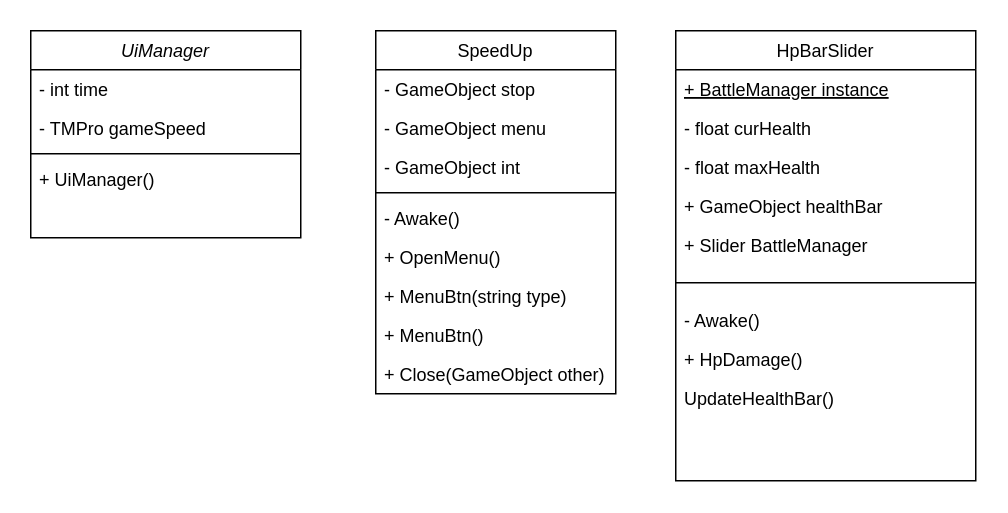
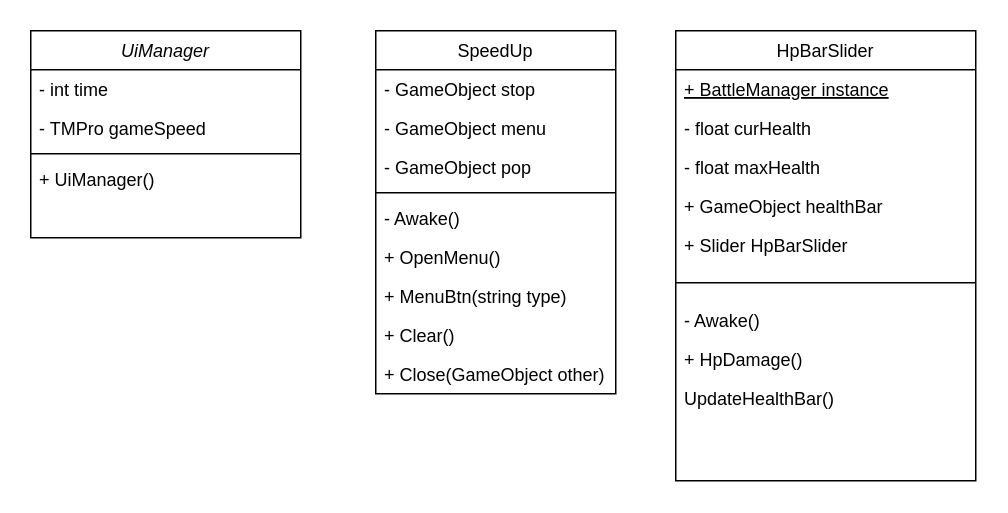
  <mxCell id="0" />
  <mxCell id="1" parent="0" />
  <mxCell id="2" value="UiManager" style="swimlane;fontStyle=2;align=center;verticalAlign=top;childLayout=stackLayout;horizontal=1;startSize=26;horizontalStack=0;resizeParent=1;resizeLast=0;collapsible=1;marginBottom=0;rounded=0;shadow=0;strokeWidth=1;" parent="1" vertex="1"><mxGeometry x="20" y="20" width="180" height="138" as="geometry"><mxRectangle x="230" y="140" width="160" height="26" as="alternateBounds" /></mxGeometry></mxCell>
  <mxCell id="3" value="- int time" style="text;align=left;verticalAlign=top;spacingLeft=4;spacingRight=4;overflow=hidden;rotatable=0;points=[[0,0.5],[1,0.5]];portConstraint=eastwest;" parent="2" vertex="1"><mxGeometry y="26" width="180" height="26" as="geometry" /></mxCell>
  <mxCell id="4" value="- TMPro gameSpeed" style="text;align=left;verticalAlign=top;spacingLeft=4;spacingRight=4;overflow=hidden;rotatable=0;points=[[0,0.5],[1,0.5]];portConstraint=eastwest;rounded=0;shadow=0;html=0;" parent="2" vertex="1"><mxGeometry y="52" width="180" height="26" as="geometry" /></mxCell>
  <mxCell id="5" value="" style="line;html=1;strokeWidth=1;align=left;verticalAlign=middle;spacingTop=-1;spacingLeft=3;spacingRight=3;rotatable=0;labelPosition=right;points=[];portConstraint=eastwest;" parent="2" vertex="1"><mxGeometry y="78" width="180" height="8" as="geometry" /></mxCell>
  <mxCell id="6" value="+ UiManager()" style="text;align=left;verticalAlign=top;spacingLeft=4;spacingRight=4;overflow=hidden;rotatable=0;points=[[0,0.5],[1,0.5]];portConstraint=eastwest;" parent="2" vertex="1"><mxGeometry y="86" width="180" height="26" as="geometry" /></mxCell>
  <mxCell id="7" value="HpBarSlider" style="swimlane;fontStyle=0;align=center;verticalAlign=top;childLayout=stackLayout;horizontal=1;startSize=26;horizontalStack=0;resizeParent=1;resizeLast=0;collapsible=1;marginBottom=0;rounded=0;shadow=0;strokeWidth=1;" parent="1" vertex="1"><mxGeometry x="450" y="20" width="200" height="300" as="geometry"><mxRectangle x="130" y="380" width="160" height="26" as="alternateBounds" /></mxGeometry></mxCell>
  <mxCell id="8" value="+ BattleManager instance" style="text;align=left;verticalAlign=top;spacingLeft=4;spacingRight=4;overflow=hidden;rotatable=0;points=[[0,0.5],[1,0.5]];portConstraint=eastwest;fontStyle=4" parent="7" vertex="1"><mxGeometry y="26" width="200" height="26" as="geometry" /></mxCell>
  <mxCell id="9" value="- float curHealth" style="text;align=left;verticalAlign=top;spacingLeft=4;spacingRight=4;overflow=hidden;rotatable=0;points=[[0,0.5],[1,0.5]];portConstraint=eastwest;fontStyle=0" vertex="1" parent="7"><mxGeometry y="52" width="200" height="26" as="geometry" /></mxCell>
  <mxCell id="10" value="- float maxHealth" style="text;align=left;verticalAlign=top;spacingLeft=4;spacingRight=4;overflow=hidden;rotatable=0;points=[[0,0.5],[1,0.5]];portConstraint=eastwest;fontStyle=0" vertex="1" parent="7"><mxGeometry y="78" width="200" height="26" as="geometry" /></mxCell>
  <mxCell id="11" value="+ GameObject healthBar" style="text;align=left;verticalAlign=top;spacingLeft=4;spacingRight=4;overflow=hidden;rotatable=0;points=[[0,0.5],[1,0.5]];portConstraint=eastwest;fontStyle=0" vertex="1" parent="7"><mxGeometry y="104" width="200" height="26" as="geometry" /></mxCell>
- <mxCell id="12" value="+ Slider BattleManager" style="text;align=left;verticalAlign=top;spacingLeft=4;spacingRight=4;overflow=hidden;rotatable=0;points=[[0,0.5],[1,0.5]];portConstraint=eastwest;fontStyle=0" vertex="1" parent="7"><mxGeometry y="130" width="200" height="26" as="geometry" /></mxCell>
+ <mxCell id="12" value="+ Slider HpBarSlider" style="text;align=left;verticalAlign=top;spacingLeft=4;spacingRight=4;overflow=hidden;rotatable=0;points=[[0,0.5],[1,0.5]];portConstraint=eastwest;fontStyle=0" vertex="1" parent="7"><mxGeometry y="130" width="200" height="26" as="geometry" /></mxCell>
  <mxCell id="13" value="" style="line;html=1;strokeWidth=1;align=left;verticalAlign=middle;spacingTop=-1;spacingLeft=3;spacingRight=3;rotatable=0;labelPosition=right;points=[];portConstraint=eastwest;" parent="7" vertex="1"><mxGeometry y="156" width="200" height="24" as="geometry" /></mxCell>
  <mxCell id="14" value="- Awake()" style="text;align=left;verticalAlign=top;spacingLeft=4;spacingRight=4;overflow=hidden;rotatable=0;points=[[0,0.5],[1,0.5]];portConstraint=eastwest;fontStyle=0" vertex="1" parent="7"><mxGeometry y="180" width="200" height="26" as="geometry" /></mxCell>
  <mxCell id="15" value="+ HpDamage()" style="text;align=left;verticalAlign=top;spacingLeft=4;spacingRight=4;overflow=hidden;rotatable=0;points=[[0,0.5],[1,0.5]];portConstraint=eastwest;fontStyle=0" vertex="1" parent="7"><mxGeometry y="206" width="200" height="26" as="geometry" /></mxCell>
  <mxCell id="16" value="UpdateHealthBar()" style="text;align=left;verticalAlign=top;spacingLeft=4;spacingRight=4;overflow=hidden;rotatable=0;points=[[0,0.5],[1,0.5]];portConstraint=eastwest;fontStyle=0" vertex="1" parent="7"><mxGeometry y="232" width="200" height="26" as="geometry" /></mxCell>
  <mxCell id="17" value="SpeedUp" style="swimlane;fontStyle=0;align=center;verticalAlign=top;childLayout=stackLayout;horizontal=1;startSize=26;horizontalStack=0;resizeParent=1;resizeLast=0;collapsible=1;marginBottom=0;rounded=0;shadow=0;strokeWidth=1;" parent="1" vertex="1"><mxGeometry x="250" y="20" width="160" height="242" as="geometry"><mxRectangle x="550" y="140" width="160" height="26" as="alternateBounds" /></mxGeometry></mxCell>
  <mxCell id="18" value="- GameObject stop" style="text;align=left;verticalAlign=top;spacingLeft=4;spacingRight=4;overflow=hidden;rotatable=0;points=[[0,0.5],[1,0.5]];portConstraint=eastwest;" parent="17" vertex="1"><mxGeometry y="26" width="160" height="26" as="geometry" /></mxCell>
  <mxCell id="19" value="- GameObject menu" style="text;align=left;verticalAlign=top;spacingLeft=4;spacingRight=4;overflow=hidden;rotatable=0;points=[[0,0.5],[1,0.5]];portConstraint=eastwest;rounded=0;shadow=0;html=0;" parent="17" vertex="1"><mxGeometry y="52" width="160" height="26" as="geometry" /></mxCell>
- <mxCell id="20" value="- GameObject int" style="text;align=left;verticalAlign=top;spacingLeft=4;spacingRight=4;overflow=hidden;rotatable=0;points=[[0,0.5],[1,0.5]];portConstraint=eastwest;rounded=0;shadow=0;html=0;" parent="17" vertex="1"><mxGeometry y="78" width="160" height="26" as="geometry" /></mxCell>
+ <mxCell id="20" value="- GameObject pop" style="text;align=left;verticalAlign=top;spacingLeft=4;spacingRight=4;overflow=hidden;rotatable=0;points=[[0,0.5],[1,0.5]];portConstraint=eastwest;rounded=0;shadow=0;html=0;" parent="17" vertex="1"><mxGeometry y="78" width="160" height="26" as="geometry" /></mxCell>
  <mxCell id="21" value="" style="line;html=1;strokeWidth=1;align=left;verticalAlign=middle;spacingTop=-1;spacingLeft=3;spacingRight=3;rotatable=0;labelPosition=right;points=[];portConstraint=eastwest;" parent="17" vertex="1"><mxGeometry y="104" width="160" height="8" as="geometry" /></mxCell>
  <mxCell id="22" value="- Awake()" style="text;align=left;verticalAlign=top;spacingLeft=4;spacingRight=4;overflow=hidden;rotatable=0;points=[[0,0.5],[1,0.5]];portConstraint=eastwest;" vertex="1" parent="17"><mxGeometry y="112" width="160" height="26" as="geometry" /></mxCell>
  <mxCell id="23" value="+ OpenMenu()" style="text;align=left;verticalAlign=top;spacingLeft=4;spacingRight=4;overflow=hidden;rotatable=0;points=[[0,0.5],[1,0.5]];portConstraint=eastwest;" parent="17" vertex="1"><mxGeometry y="138" width="160" height="26" as="geometry" /></mxCell>
  <mxCell id="24" value="+ MenuBtn(string type)" style="text;align=left;verticalAlign=top;spacingLeft=4;spacingRight=4;overflow=hidden;rotatable=0;points=[[0,0.5],[1,0.5]];portConstraint=eastwest;" parent="17" vertex="1"><mxGeometry y="164" width="160" height="26" as="geometry" /></mxCell>
- <mxCell id="25" value="+ MenuBtn()" style="text;align=left;verticalAlign=top;spacingLeft=4;spacingRight=4;overflow=hidden;rotatable=0;points=[[0,0.5],[1,0.5]];portConstraint=eastwest;" parent="17" vertex="1"><mxGeometry y="190" width="160" height="26" as="geometry" /></mxCell>
+ <mxCell id="25" value="+ Clear()" style="text;align=left;verticalAlign=top;spacingLeft=4;spacingRight=4;overflow=hidden;rotatable=0;points=[[0,0.5],[1,0.5]];portConstraint=eastwest;" parent="17" vertex="1"><mxGeometry y="190" width="160" height="26" as="geometry" /></mxCell>
  <mxCell id="26" value="+ Close(GameObject other)" style="text;align=left;verticalAlign=top;spacingLeft=4;spacingRight=4;overflow=hidden;rotatable=0;points=[[0,0.5],[1,0.5]];portConstraint=eastwest;" parent="17" vertex="1"><mxGeometry y="216" width="160" height="26" as="geometry" /></mxCell>
